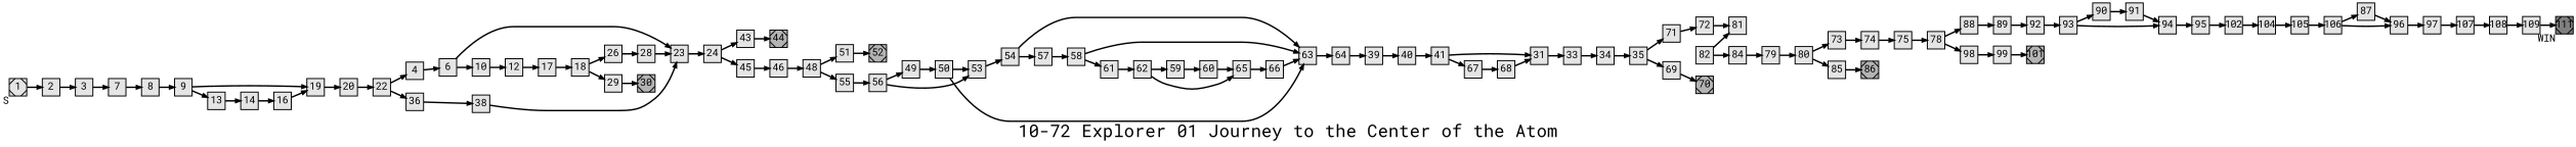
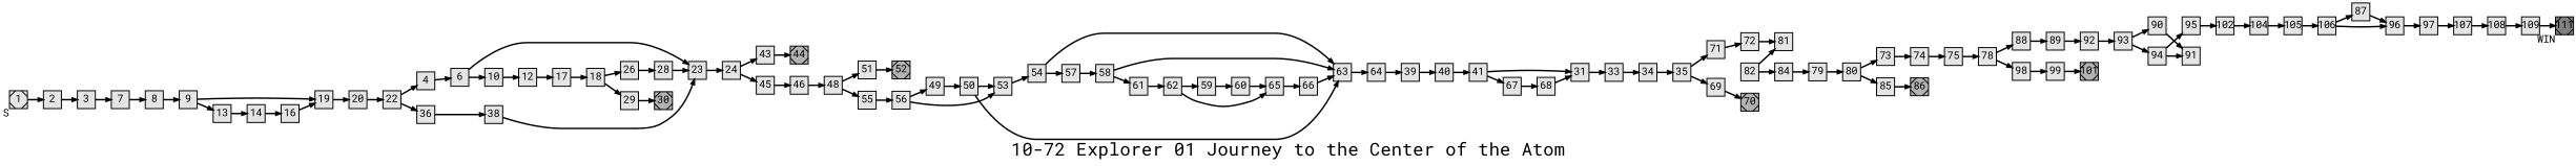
  digraph {
    fontname="Roboto Mono"
    fontsize=36
    label="10-72 Explorer 01 Journey to the Center of the Atom"
    nodesep=0.35
    ordering=out
    rankdir=LR
    ranksep=0.45
    node [fillcolor=grey90 fixedsize=true fontname="Roboto Mono" fontsize=20 labelfloat=true margin="0,0" penwidth=2 regular=true shape=rect style=filled]
    edge [fontname="Roboto Mono" fontsize=12 labelfloat=true penwidth=3]
    1 [shape=Msquare xlabel=S]
    2
    3
    7
    8
    9
    4
    6
    23
    10
    24
    12
    43
    45
    17
    19
    13
    20
    14
    22
    16
    18
    26
    29
    28
    30 [fillcolor=grey70 shape=Msquare]
    36
    38
    44 [fillcolor=grey70 shape=Msquare]
    46
    48
    31
    33
    34
    35
    71
    69
    72
    70 [fillcolor=grey70 shape=Msquare]
    81
    39
    40
    41
    67
    68
    51
    55
    52 [fillcolor=grey70 shape=Msquare]
    56
    49
    53
    50
    63
    54
    64
    57
    58
    61
    62
    59
    65
    60
    66
    82
    84
    73
    74
    75
    78
    88
    98
    89
    99
    92
    101 [fillcolor=grey70 shape=Msquare]
    79
    80
    85
    86 [fillcolor=grey70 shape=Msquare]
    87
    96
    97
    107
    93
    90
    94
    91
    95
    102
    104
    105
    108
    109
    106
    111 [fillcolor=grey50 shape=Msquare xlabel=WIN]
    1 -> 2
    2 -> 3
    3 -> 7
    7 -> 8
    8 -> 9
    9 -> 19
    9 -> 13
    4 -> 6
    6 -> 23
    6 -> 10
    23 -> 24
    10 -> 12
    24 -> 43
    24 -> 45
    12 -> 17
    43 -> 44
    45 -> 46
    17 -> 18
    19 -> 20
    13 -> 14
    20 -> 22
    14 -> 16
    22 -> 4
    22 -> 36
    16 -> 19
    18 -> 26
    18 -> 29
    26 -> 28
    29 -> 30
    28 -> 23
    36 -> 38
    38 -> 23
    46 -> 48
    48 -> 51
    48 -> 55
    31 -> 33
    33 -> 34
    34 -> 35
    35 -> 71
    35 -> 69
    71 -> 72
    69 -> 70
    72 -> 81
    39 -> 40
    40 -> 41
    41 -> 31
    41 -> 67
    67 -> 68
    68 -> 31
    51 -> 52
    55 -> 56
    56 -> 49
    56 -> 53
    49 -> 50
    53 -> 54
    50 -> 53
    50 -> 63
    63 -> 64
    54 -> 63
    54 -> 57
    64 -> 39
    57 -> 58
    58 -> 63
    58 -> 61
    61 -> 62
    62 -> 59
    62 -> 65
    59 -> 60
    65 -> 66
    60 -> 65
    66 -> 63
    82 -> 81
    82 -> 84
    84 -> 79
    73 -> 74
    74 -> 75
    75 -> 78
    78 -> 88
    78 -> 98
    88 -> 89
    98 -> 99
    89 -> 92
    99 -> 101
    92 -> 93
    79 -> 80
    80 -> 73
    80 -> 85
    85 -> 86
    87 -> 96
    96 -> 97
    97 -> 107
    107 -> 108
    93 -> 90
    93 -> 94
    90 -> 91
    94 -> 95
-   91 -> 94
+   94 -> 91
    95 -> 102
    102 -> 104
    104 -> 105
    105 -> 106
    108 -> 109
    109 -> 111
    106 -> 87
    106 -> 96
  }
